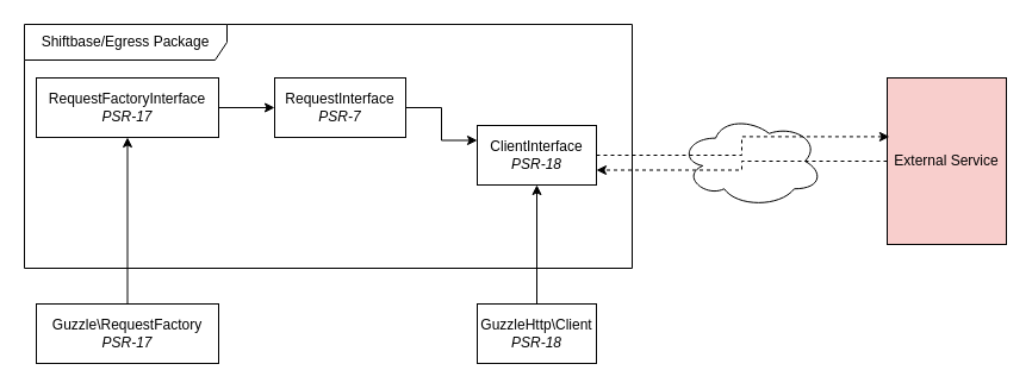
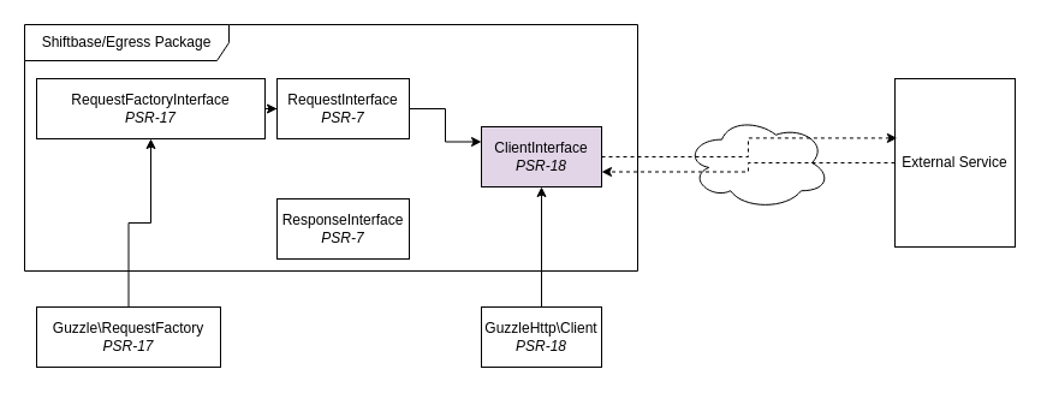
  <mxCell id="0" />
  <mxCell id="1" parent="0" />
  <mxCell id="2" value="" style="ellipse;shape=cloud;whiteSpace=wrap;html=1;" vertex="1" parent="1"><mxGeometry x="570" y="96.25" width="120" height="77.5" as="geometry" /></mxCell>
  <mxCell id="3" value="Shiftbase/Egress Package" style="shape=umlFrame;whiteSpace=wrap;html=1;pointerEvents=0;recursiveResize=0;container=1;collapsible=0;width=170;" vertex="1" parent="1"><mxGeometry x="20" y="20" width="510" height="205" as="geometry" /></mxCell>
  <mxCell id="4" value="[constraint1]" style="text;html=1;" vertex="1" parent="3"><mxGeometry width="100" height="20" relative="1" as="geometry"><mxPoint x="40" y="60" as="offset" /></mxGeometry></mxCell>
- <mxCell id="5" value="&lt;div&gt;ClientInterface&lt;/div&gt;&lt;div&gt;&lt;i&gt;PSR-18&lt;/i&gt;&lt;br&gt;&lt;/div&gt;" style="html=1;dashed=0;whiteSpace=wrap;" vertex="1" parent="3"><mxGeometry x="380" y="85" width="100" height="50" as="geometry" /></mxCell>
+ <mxCell id="5" value="&lt;div&gt;ClientInterface&lt;/div&gt;&lt;div&gt;&lt;i&gt;PSR-18&lt;/i&gt;&lt;br&gt;&lt;/div&gt;" style="html=1;dashed=0;whiteSpace=wrap;fillColor=#e1d5e7;" vertex="1" parent="3"><mxGeometry x="380" y="85" width="100" height="50" as="geometry" /></mxCell>
+ <mxCell id="6" value="&lt;div&gt;ResponseInterface&lt;br&gt;&lt;/div&gt;&lt;div&gt;&lt;i&gt;PSR-7&lt;/i&gt;&lt;br&gt;&lt;/div&gt;" style="html=1;dashed=0;whiteSpace=wrap;" vertex="1" parent="3"><mxGeometry x="210" y="145" width="110" height="50" as="geometry" /></mxCell>
  <mxCell id="7" style="edgeStyle=orthogonalEdgeStyle;rounded=0;orthogonalLoop=1;jettySize=auto;html=1;" edge="1" parent="1" source="8" target="12"><mxGeometry relative="1" as="geometry" /></mxCell>
- <mxCell id="8" value="&lt;div&gt;RequestFactoryInterface&lt;/div&gt;&lt;div&gt;&lt;i&gt;PSR-17&lt;/i&gt;&lt;br&gt;&lt;/div&gt;" style="html=1;dashed=0;whiteSpace=wrap;" vertex="1" parent="1"><mxGeometry x="30" y="65" width="153" height="50" as="geometry" /></mxCell>
+ <mxCell id="8" value="&lt;div&gt;RequestFactoryInterface&lt;/div&gt;&lt;div&gt;&lt;i&gt;PSR-17&lt;/i&gt;&lt;br&gt;&lt;/div&gt;" style="html=1;dashed=0;whiteSpace=wrap;" vertex="1" parent="1"><mxGeometry x="30" y="65" width="190" height="50" as="geometry" /></mxCell>
  <mxCell id="9" style="edgeStyle=orthogonalEdgeStyle;rounded=0;orthogonalLoop=1;jettySize=auto;html=1;" edge="1" parent="1" source="10" target="8"><mxGeometry relative="1" as="geometry" /></mxCell>
  <mxCell id="10" value="&lt;div&gt;Guzzle\RequestFactory&lt;/div&gt;&lt;div&gt;&lt;i&gt;PSR-17&lt;/i&gt;&lt;br&gt;&lt;/div&gt;" style="html=1;dashed=0;whiteSpace=wrap;" vertex="1" parent="1"><mxGeometry x="30" y="255" width="153" height="50" as="geometry" /></mxCell>
  <mxCell id="11" style="edgeStyle=orthogonalEdgeStyle;rounded=0;orthogonalLoop=1;jettySize=auto;html=1;entryX=0;entryY=0.25;entryDx=0;entryDy=0;" edge="1" parent="1" source="12" target="5"><mxGeometry relative="1" as="geometry" /></mxCell>
  <mxCell id="12" value="&lt;div&gt;RequestInterface&lt;/div&gt;&lt;div&gt;&lt;i&gt;PSR-7&lt;/i&gt;&lt;br&gt;&lt;/div&gt;" style="html=1;dashed=0;whiteSpace=wrap;" vertex="1" parent="1"><mxGeometry x="230" y="65" width="110" height="50" as="geometry" /></mxCell>
  <mxCell id="13" style="edgeStyle=orthogonalEdgeStyle;rounded=0;orthogonalLoop=1;jettySize=auto;html=1;entryX=1;entryY=0.75;entryDx=0;entryDy=0;dashed=1;" edge="1" parent="1" source="14" target="5"><mxGeometry relative="1" as="geometry" /></mxCell>
- <mxCell id="14" value="External Service" style="rounded=0;whiteSpace=wrap;html=1;fillColor=#f8cecc;" vertex="1" parent="1"><mxGeometry x="744" y="65" width="100" height="140" as="geometry" /></mxCell>
+ <mxCell id="14" value="External Service" style="rounded=0;whiteSpace=wrap;html=1;" vertex="1" parent="1"><mxGeometry x="744" y="65" width="100" height="140" as="geometry" /></mxCell>
  <mxCell id="15" style="edgeStyle=orthogonalEdgeStyle;rounded=0;orthogonalLoop=1;jettySize=auto;html=1;entryX=0.5;entryY=1;entryDx=0;entryDy=0;" edge="1" parent="1" source="16" target="5"><mxGeometry relative="1" as="geometry" /></mxCell>
  <mxCell id="16" value="&lt;div&gt;GuzzleHttp\Client&lt;/div&gt;&lt;div&gt;&lt;i&gt;PSR-18&lt;/i&gt;&lt;br&gt;&lt;/div&gt;" style="html=1;dashed=0;whiteSpace=wrap;" vertex="1" parent="1"><mxGeometry x="400" y="255" width="100" height="50" as="geometry" /></mxCell>
  <mxCell id="17" style="edgeStyle=orthogonalEdgeStyle;rounded=0;orthogonalLoop=1;jettySize=auto;html=1;entryX=0.019;entryY=0.353;entryDx=0;entryDy=0;entryPerimeter=0;dashed=1;" edge="1" parent="1" source="5" target="14"><mxGeometry relative="1" as="geometry" /></mxCell>
